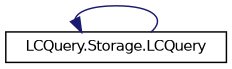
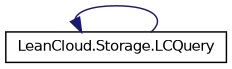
  digraph {
    rankdir=LR
-   n1 [color=black fillcolor=white fontname=Helvetica fontsize=10 height=0.2 label="LCQuery.Storage.LCQuery" shape=record style=filled width=0.4]
+   n1 [color=black fillcolor=white fontname=Helvetica fontsize=10 height=0.2 label="LeanCloud.Storage.LCQuery" shape=record style=filled width=0.4]
    n1 -> n1 [color=midnightblue dir=back fontname=Helvetica fontsize=10 labelfontname=Helvetica labelfontsize=10 style=solid]
  }
